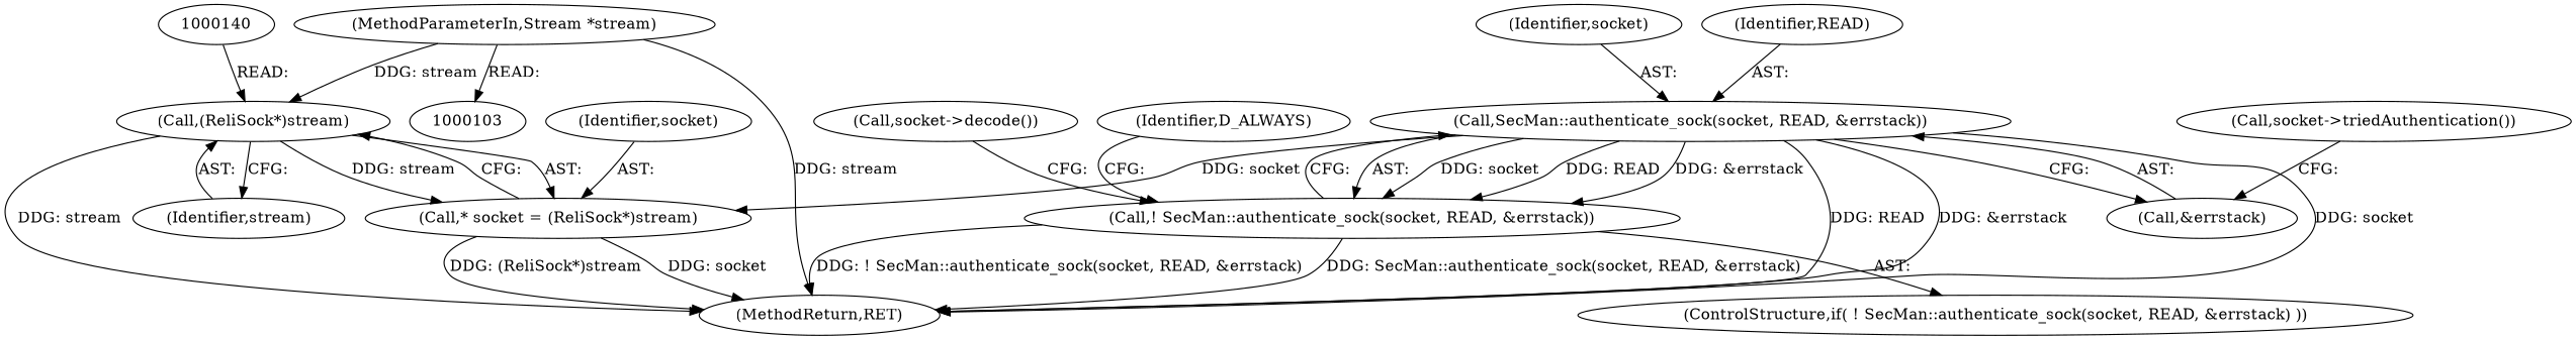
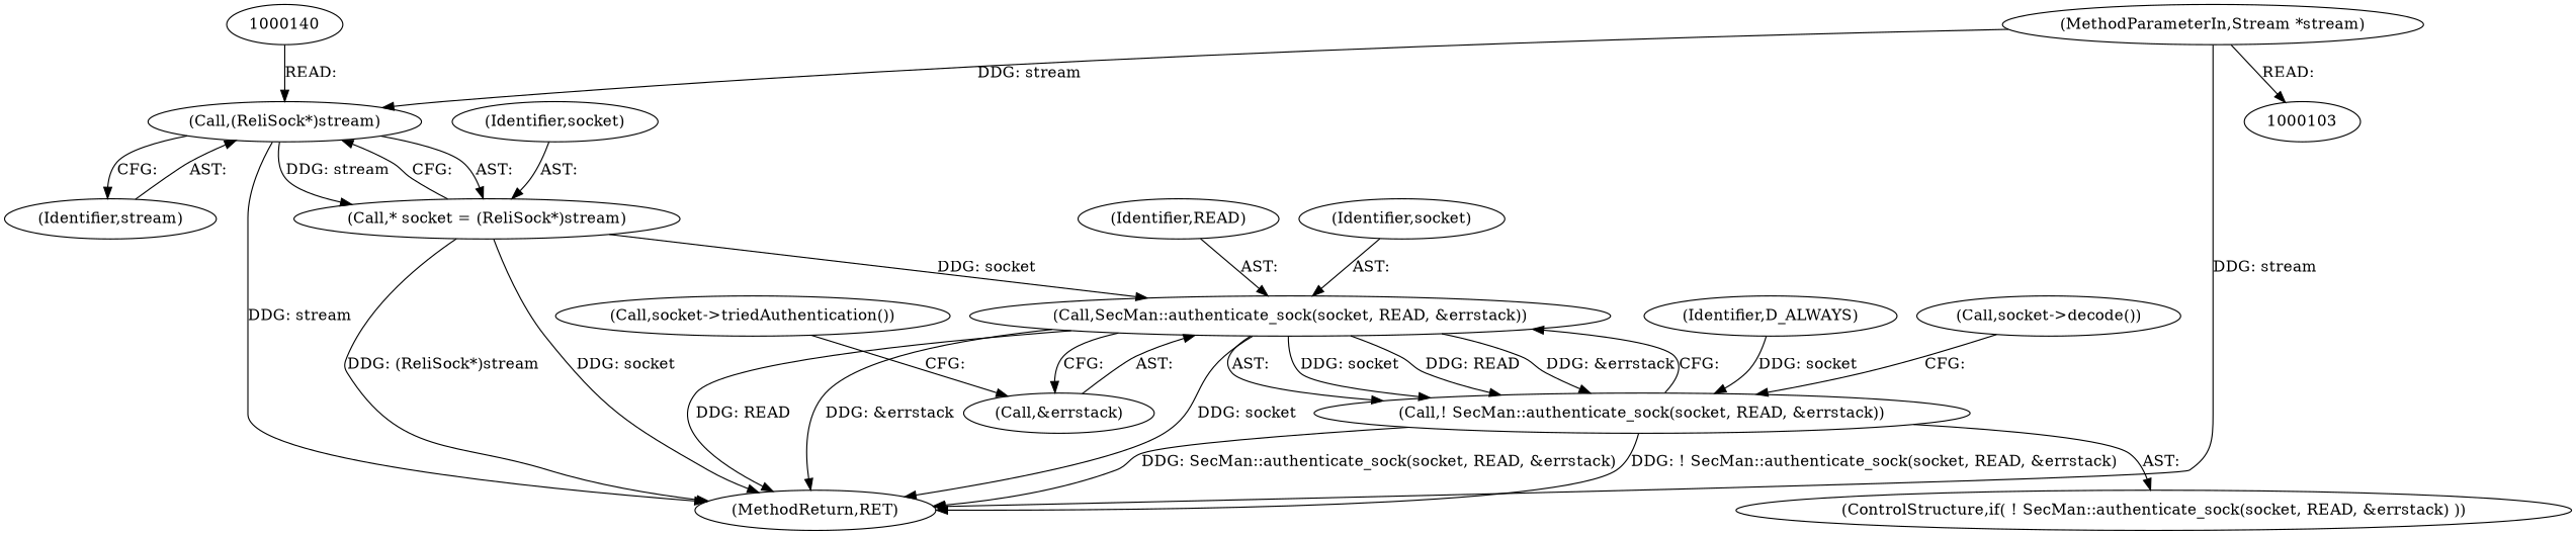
  digraph {
    n1 [label="(MethodParameterIn,Stream *stream)"]
    n2 [label="(Call,(ReliSock*)stream)"]
    n3 [label="(MethodReturn,RET)"]
    1000103
    n5 [label="(Call,* socket = (ReliSock*)stream)"]
    n6 [label="(Identifier,stream)"]
    n7 [label="(Call,SecMan::authenticate_sock(socket, READ, &errstack))"]
    n8 [label="(Call,! SecMan::authenticate_sock(socket, READ, &errstack))"]
    n9 [label="(Call,&errstack)"]
    n10 [label="(ControlStructure,if( ! SecMan::authenticate_sock(socket, READ, &errstack) ))"]
    n11 [label="(Identifier,READ)"]
    n12 [label="(Identifier,socket)"]
    n13 [label="(Identifier,socket)"]
    n14 [label="(Call,socket->triedAuthentication())"]
    n15 [label="(Identifier,D_ALWAYS)"]
    n16 [label="(Call,socket->decode())"]
    1000140
    n1 -> n2 [label="DDG: stream"]
    n1 -> n3 [label="DDG: stream"]
    n1 -> 1000103 [label="READ: "]
    n2 -> n3 [label="DDG: stream"]
    n2 -> n5 [label="AST: "]
    n2 -> n5 [label="DDG: stream"]
    n2 -> n6 [label="CFG: "]
    n5 -> n2 [label="CFG: "]
    n5 -> n3 [label="DDG: (ReliSock*)stream"]
    n5 -> n3 [label="DDG: socket"]
-   n7 -> n5 [label="DDG: socket"]
+   n5 -> n7 [label="DDG: socket"]
    n6 -> n2 [label="AST: "]
    n7 -> n3 [label="DDG: READ"]
    n7 -> n3 [label="DDG: &errstack"]
    n7 -> n3 [label="DDG: socket"]
    n7 -> n8 [label="AST: "]
    n7 -> n8 [label="DDG: socket"]
    n7 -> n8 [label="DDG: READ"]
    n7 -> n8 [label="DDG: &errstack"]
    n7 -> n9 [label="CFG: "]
    n8 -> n3 [label="DDG: SecMan::authenticate_sock(socket, READ, &errstack)"]
    n8 -> n3 [label="DDG: ! SecMan::authenticate_sock(socket, READ, &errstack)"]
    n8 -> n7 [label="CFG: "]
    n8 -> n10 [label="AST: "]
    n9 -> n7 [label="AST: "]
    n11 -> n7 [label="AST: "]
    n12 -> n7 [label="AST: "]
    n13 -> n5 [label="AST: "]
    n14 -> n9 [label="CFG: "]
-   n15 -> n8 [label="CFG: "]
+   n15 -> n8 [label="DDG: socket"]
    n16 -> n8 [label="CFG: "]
    1000140 -> n2 [label="READ: "]
  }
